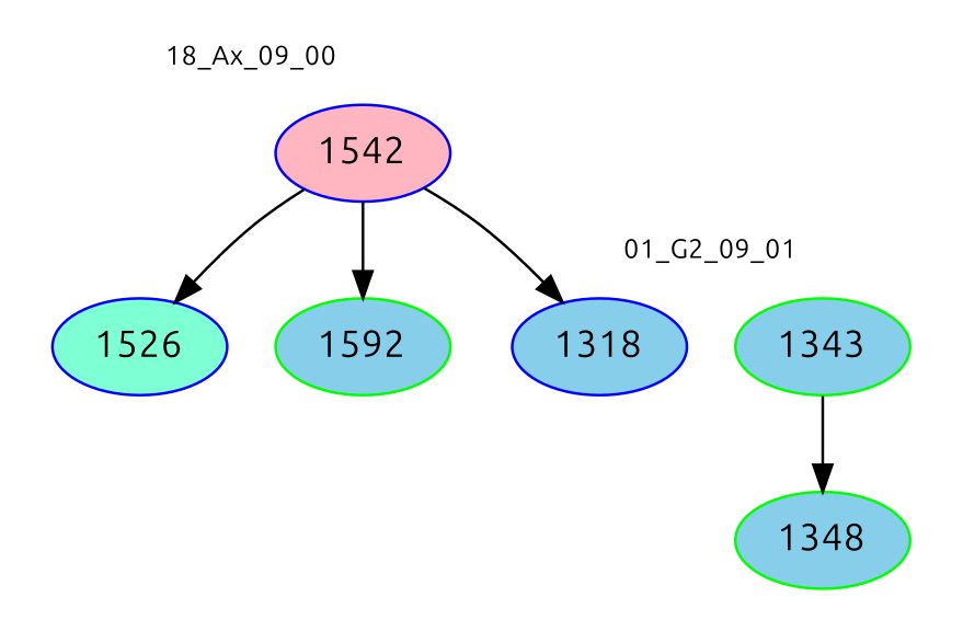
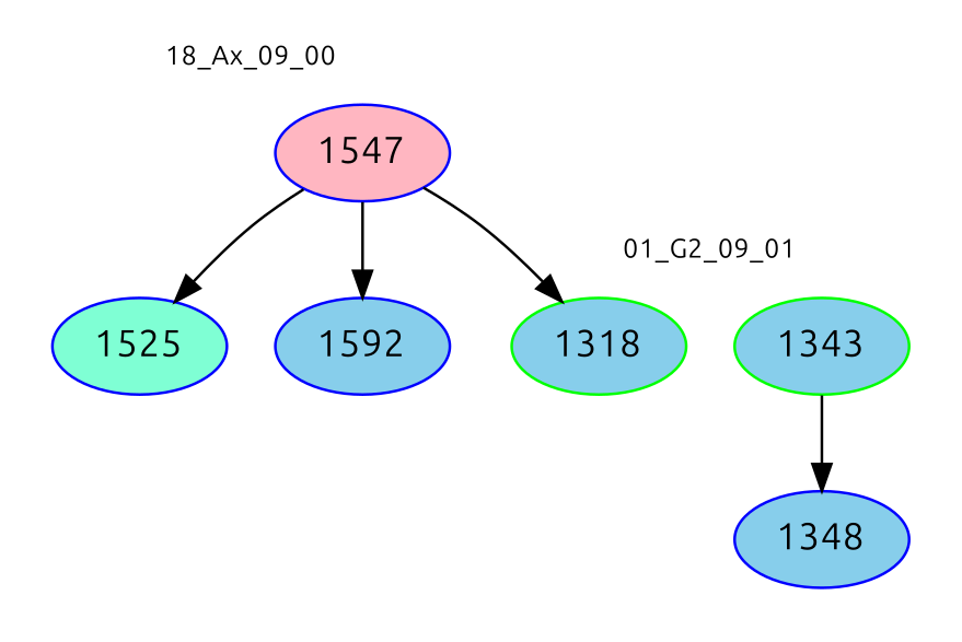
  digraph {
    fontname=Ubuntu
    node [color=blue fillcolor=skyblue fontname=Ubuntu style=filled]
    edge [color=black fontname=Ubuntu]
-   n1 [fillcolor=lightpink label=1542]
-   n2 [fillcolor=aquamarine label=1526]
-   n3 [color=green label=1592]
+   n1 [fillcolor=lightpink label=1547]
+   n2 [fillcolor=aquamarine label=1525]
+   n3 [label=1592]
    n4 [color=green label=1343]
-   n5 [label=1318]
-   n6 [color=green label=1348]
+   n5 [color=green label=1318]
+   n6 [label=1348]
    subgraph cluster_1 {
      color=white
      fontsize=10
      label="18_Ax_09_00"
      n1
      n2
      n3
    }
    subgraph cluster_2 {
      color=white
      fontsize=10
      label="01_G2_09_01"
      n4
      n5
      n6
    }
    n1 -> n2
    n1 -> n3
    n1 -> n5
    n4 -> n6
  }
